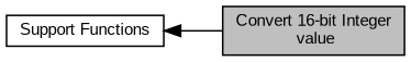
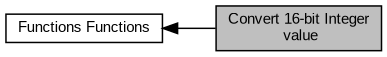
  digraph {
    rankdir=LR
    fontname="Liberation Sans"
    node [color=black fontname="Liberation Sans" fontsize=10 shape=box style=filled]
    n1 [fillcolor=grey75 fontcolor=black height=0.2 label="Convert 16-bit Integer\l value" width=0.4]
-   n2 [fillcolor=white height=0.2 label="Support Functions" width=0.4]
+   n2 [fillcolor=white height=0.2 label="Functions Functions" width=0.4]
    n2 -> n1 [dir=back fontname="Liberation Sans" fontsize=10 labelfontname=Helvetica labelfontsize=10 shape=plaintext style=solid]
  }
